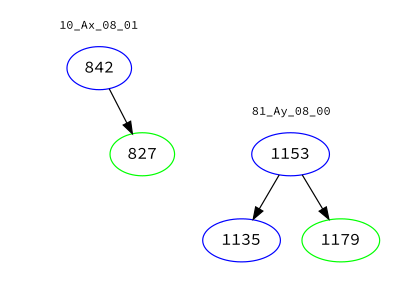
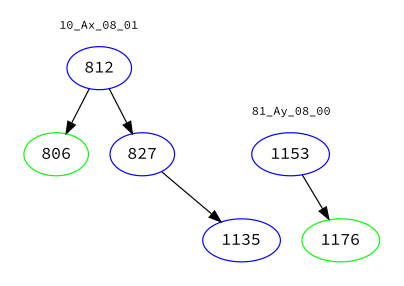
  digraph {
    fontname="Source Code Pro"
    node [color=blue fontname="Source Code Pro"]
    edge [color=black fontname="Source Code Pro"]
-   n1 [label=842]
-   n3 [color=green label=827]
+   n1 [label=812]
+   n2 [color=green label=806]
+   n3 [label=827]
    n4 [label=1153]
    n5 [label=1135]
-   n6 [color=green label=1179]
+   n6 [color=green label=1176]
    subgraph cluster_1 {
      color=white
      fontsize=10
      label="10_Ax_08_01"
      n1
+     n2
      n3
    }
    subgraph cluster_2 {
      color=white
      fontsize=10
      label="81_Ay_08_00"
      n4
      n5
      n6
    }
+   n1 -> n2
    n1 -> n3
-   n4 -> n5
+   n3 -> n5
    n4 -> n6
  }
